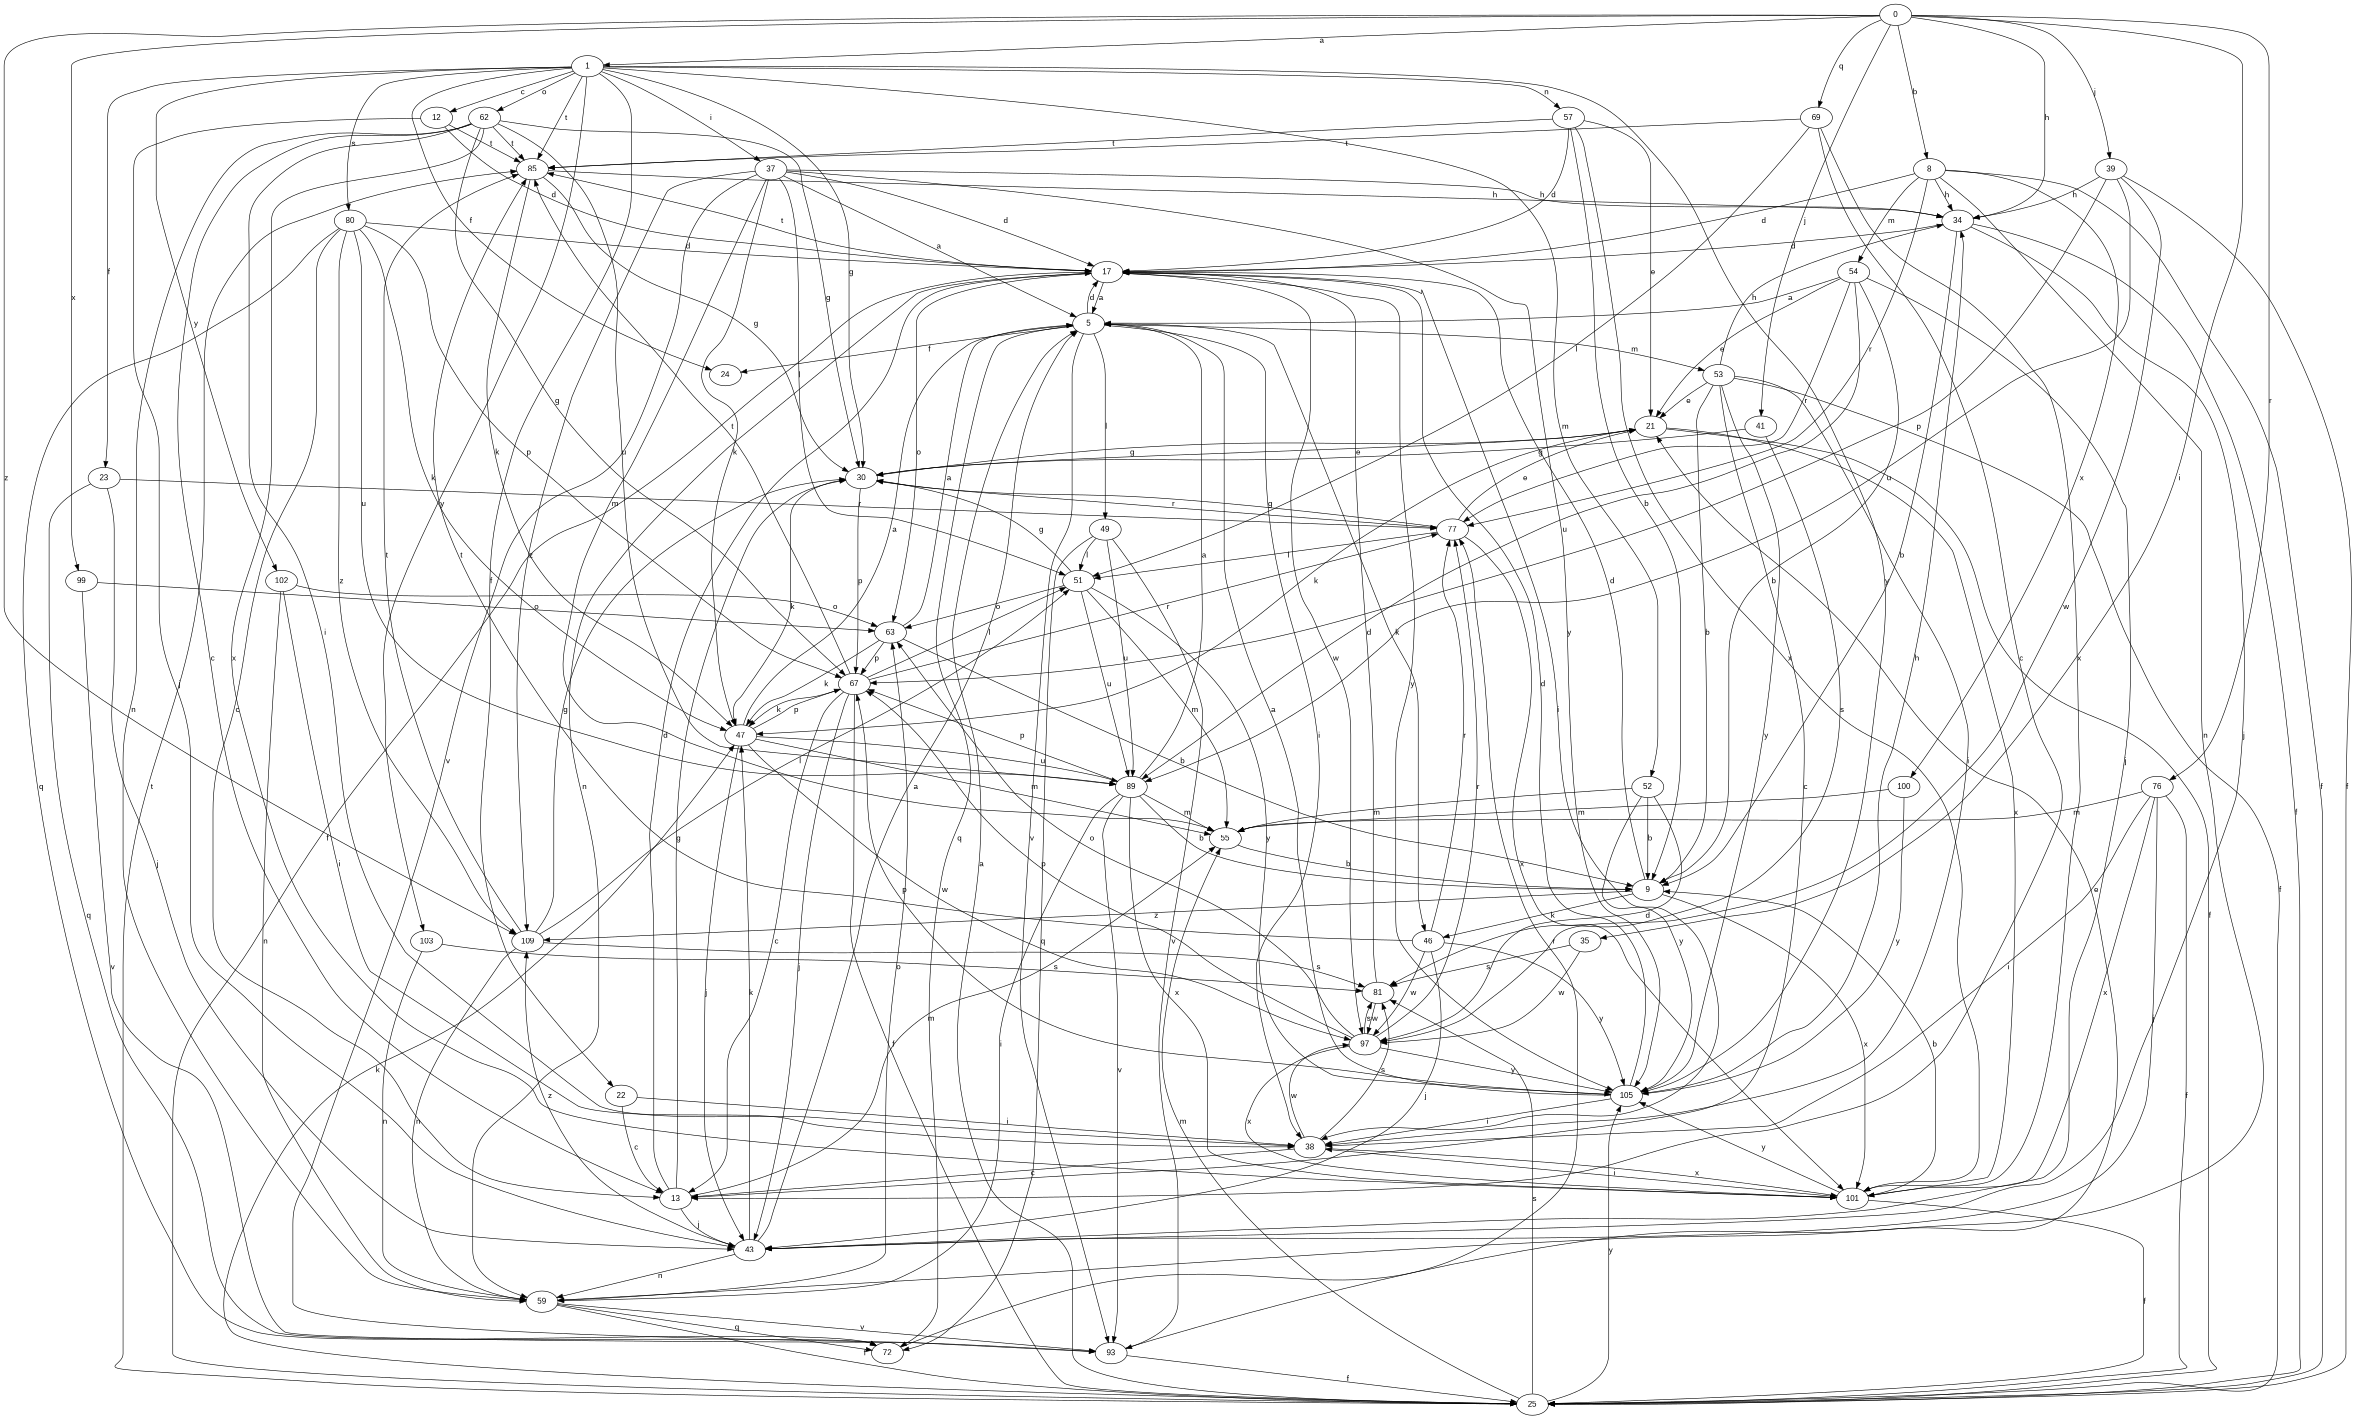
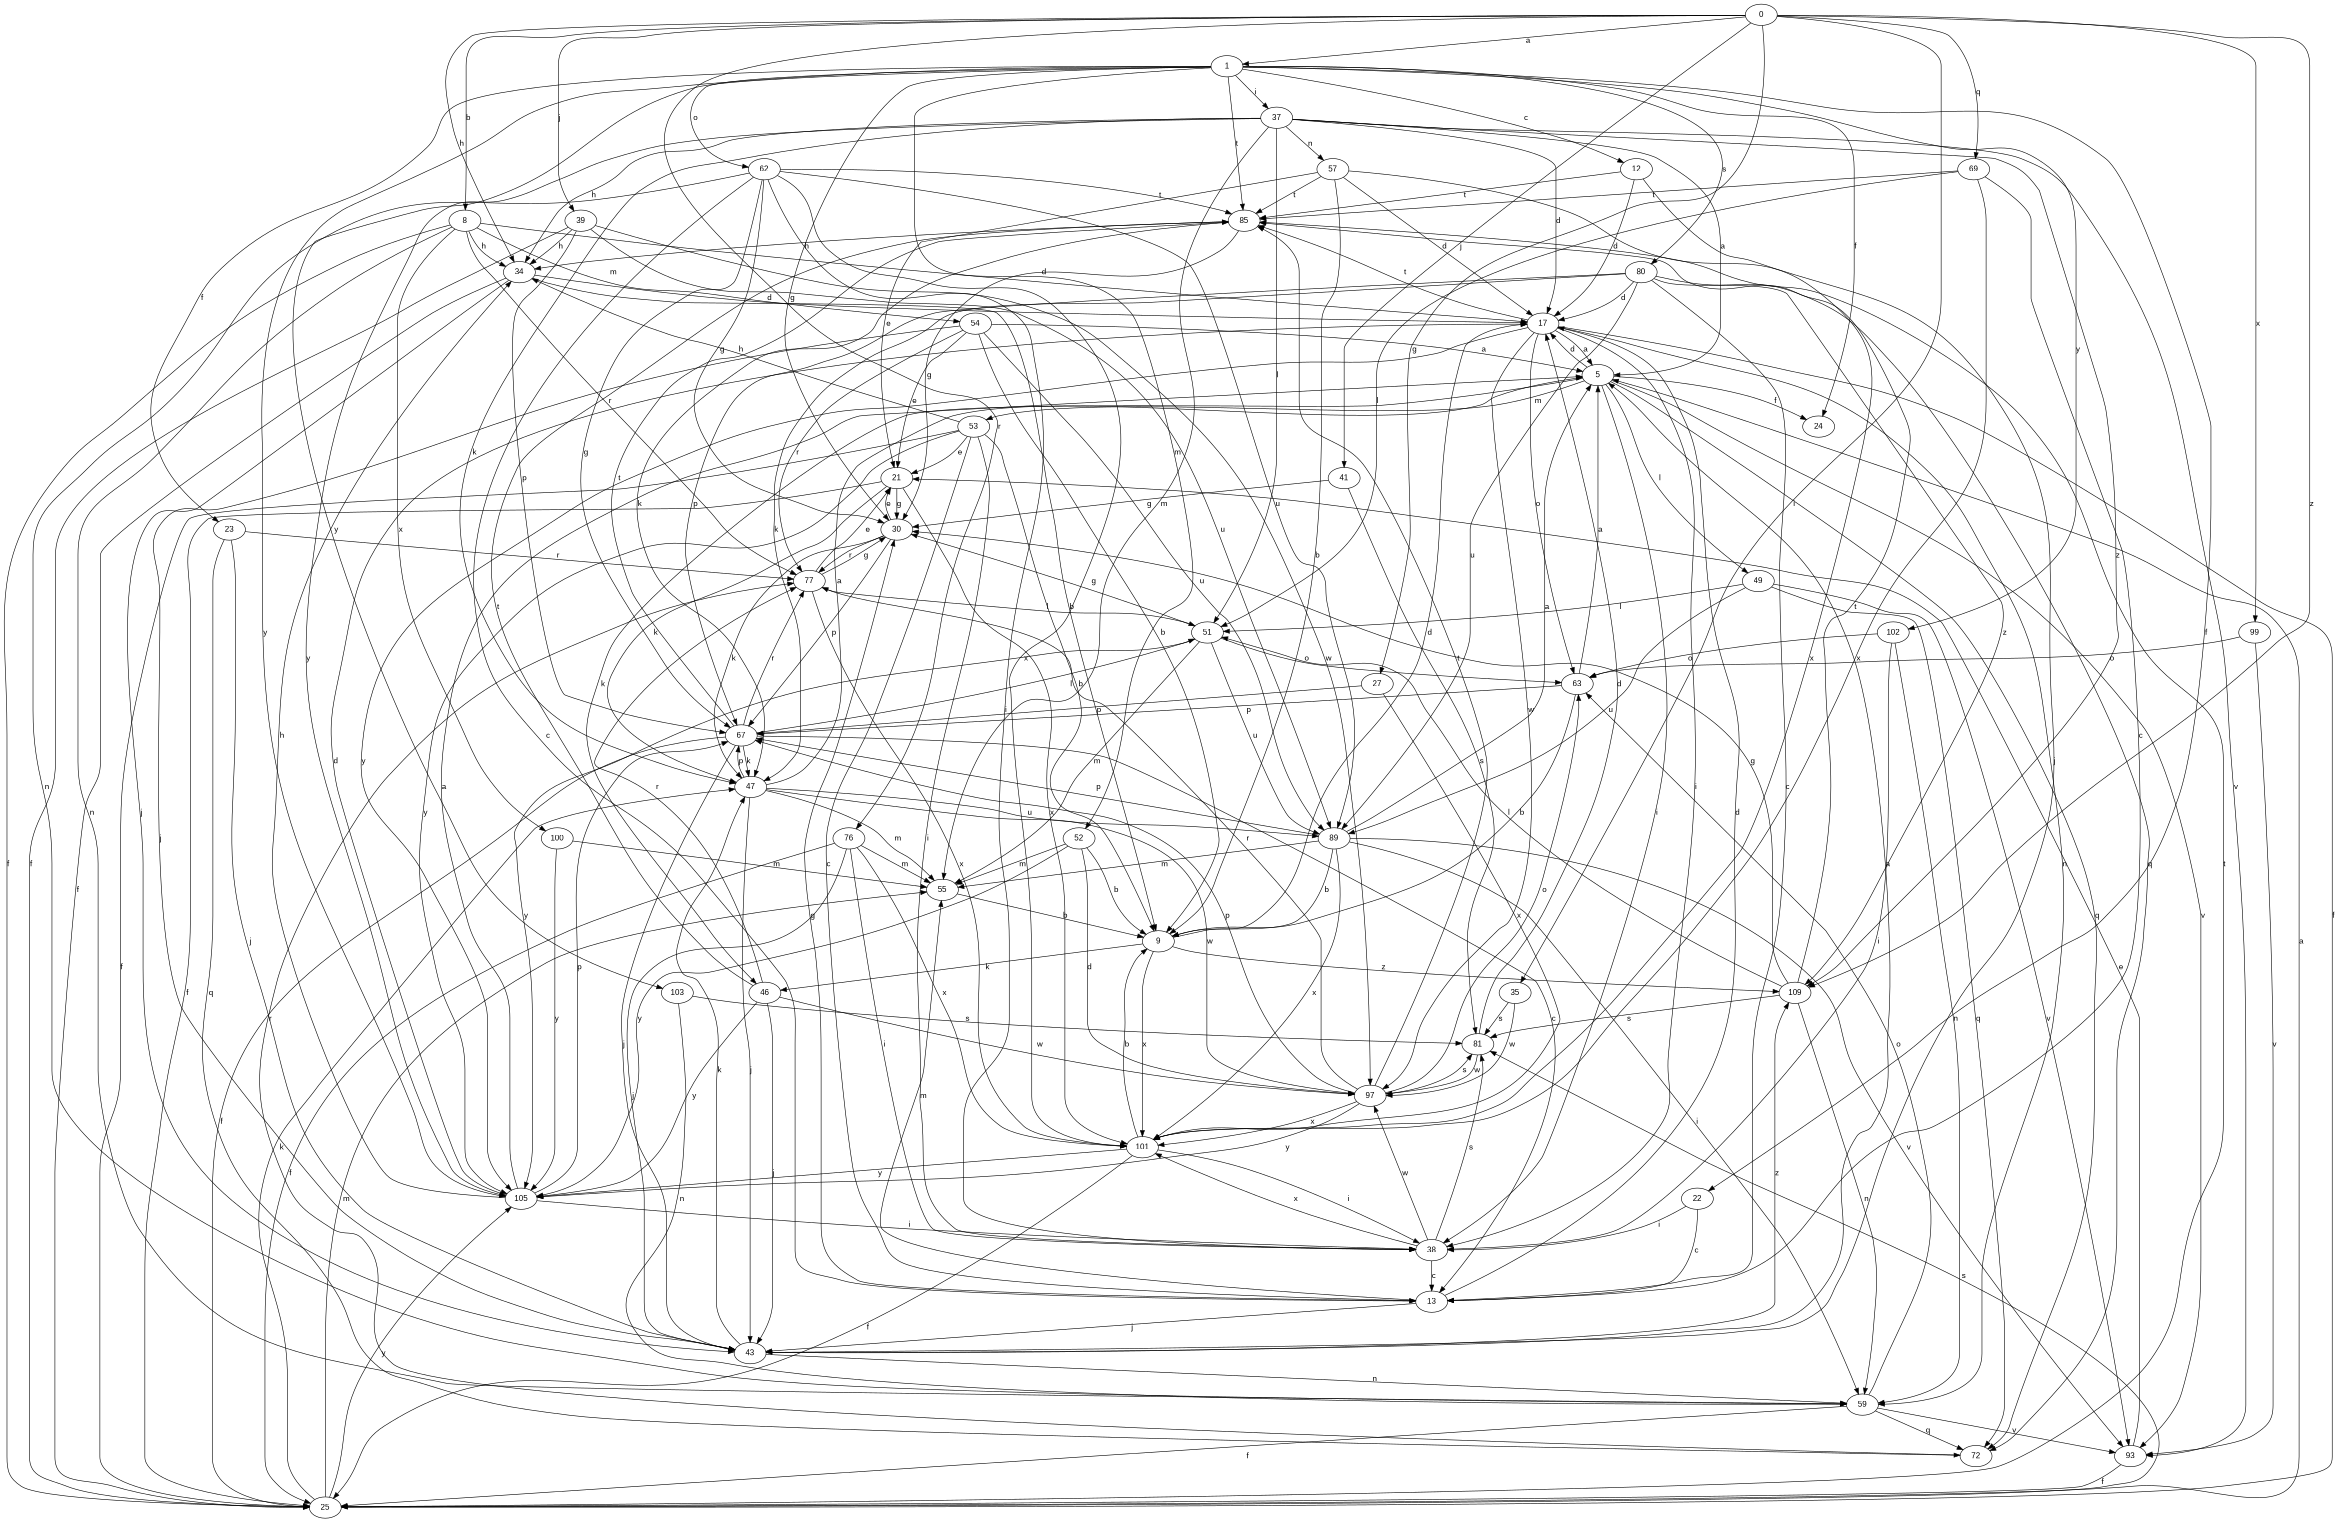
  strict digraph {
    fontname="Liberation Sans"
    node [fontname="Liberation Sans"]
    edge [fontname="Liberation Sans"]
    0
    1
    8
+   27
    34
    35
    39
    41
    69
    76
    99
    109
    12
    22
    23
    24
    30
    37
    52
    57
    62
    80
    85
    102
    103
    105
    17
    25
    54
    59
    77
    100
    101
    67
    9
    43
    97
    81
    89
    13
    51
    38
    55
    93
    63
    72
    21
    47
    5
    46
    49
    53
    0 -> 1 [label=a]
    0 -> 8 [label=b]
+   0 -> 27 [label=g]
    0 -> 34 [label=h]
    0 -> 35 [label=i]
    0 -> 39 [label=j]
    0 -> 41 [label=j]
    0 -> 69 [label=q]
    0 -> 76 [label=r]
    0 -> 99 [label=x]
    0 -> 109 [label=z]
    1 -> 12 [label=c]
    1 -> 22 [label=f]
    1 -> 23 [label=f]
    1 -> 24 [label=f]
    1 -> 30 [label=g]
    1 -> 37 [label=i]
    1 -> 52 [label=m]
-   1 -> 57 [label=n]
+   37 -> 57 [label=n]
    1 -> 62 [label=o]
    1 -> 80 [label=s]
    1 -> 85 [label=t]
    1 -> 102 [label=y]
    1 -> 103 [label=y]
    1 -> 105 [label=y]
    8 -> 34 [label=h]
    8 -> 17 [label=d]
    8 -> 25 [label=f]
    8 -> 54 [label=m]
    8 -> 59 [label=n]
    8 -> 77 [label=r]
    8 -> 100 [label=x]
+   27 -> 101 [label=x]
+   27 -> 67 [label=p]
    34 -> 17 [label=d]
    34 -> 25 [label=f]
    34 -> 9 [label=b]
    34 -> 43 [label=j]
    35 -> 97 [label=w]
    35 -> 81 [label=s]
    39 -> 34 [label=h]
    39 -> 25 [label=f]
    39 -> 67 [label=p]
    39 -> 97 [label=w]
    39 -> 89 [label=u]
    41 -> 30 [label=g]
    41 -> 81 [label=s]
    69 -> 85 [label=t]
    69 -> 101 [label=x]
    69 -> 13 [label=c]
    69 -> 51 [label=l]
    76 -> 25 [label=f]
    76 -> 101 [label=x]
    76 -> 43 [label=j]
    76 -> 38 [label=i]
    76 -> 55 [label=m]
    99 -> 93 [label=v]
    99 -> 63 [label=o]
    109 -> 30 [label=g]
    109 -> 85 [label=t]
    109 -> 59 [label=n]
    109 -> 81 [label=s]
    109 -> 51 [label=l]
    12 -> 85 [label=t]
    12 -> 17 [label=d]
    12 -> 43 [label=j]
    22 -> 13 [label=c]
    22 -> 38 [label=i]
    23 -> 77 [label=r]
    23 -> 43 [label=j]
    23 -> 72 [label=q]
    30 -> 77 [label=r]
    30 -> 67 [label=p]
    30 -> 21 [label=e]
    30 -> 47 [label=k]
    37 -> 34 [label=h]
    37 -> 109 [label=z]
    37 -> 105 [label=y]
    37 -> 17 [label=d]
    37 -> 51 [label=l]
    37 -> 55 [label=m]
    37 -> 93 [label=v]
    37 -> 47 [label=k]
    37 -> 5 [label=a]
    52 -> 105 [label=y]
    52 -> 9 [label=b]
    52 -> 97 [label=d]
    52 -> 55 [label=m]
    57 -> 85 [label=t]
    57 -> 17 [label=d]
    57 -> 101 [label=x]
    57 -> 9 [label=b]
    57 -> 21 [label=e]
    62 -> 30 [label=g]
    62 -> 85 [label=t]
    62 -> 59 [label=n]
    62 -> 101 [label=x]
    62 -> 67 [label=g]
    62 -> 89 [label=u]
    62 -> 13 [label=c]
    62 -> 38 [label=i]
    80 -> 109 [label=z]
    80 -> 17 [label=d]
    80 -> 67 [label=p]
    80 -> 89 [label=u]
    80 -> 13 [label=c]
    80 -> 72 [label=q]
    80 -> 47 [label=k]
    85 -> 34 [label=h]
    85 -> 30 [label=g]
    85 -> 47 [label=k]
    102 -> 59 [label=n]
    102 -> 38 [label=i]
    102 -> 63 [label=o]
    103 -> 59 [label=n]
    103 -> 81 [label=s]
    105 -> 34 [label=h]
    105 -> 17 [label=d]
    105 -> 67 [label=p]
    105 -> 38 [label=i]
    105 -> 5 [label=a]
    17 -> 85 [label=t]
    17 -> 105 [label=y]
    17 -> 25 [label=f]
    17 -> 59 [label=n]
    17 -> 97 [label=w]
    17 -> 38 [label=i]
    17 -> 63 [label=o]
    17 -> 5 [label=a]
    25 -> 85 [label=t]
    25 -> 105 [label=y]
    25 -> 81 [label=s]
    25 -> 55 [label=m]
    25 -> 47 [label=k]
    25 -> 5 [label=a]
    54 -> 77 [label=r]
    54 -> 9 [label=b]
    54 -> 43 [label=j]
    54 -> 89 [label=u]
    54 -> 21 [label=e]
    54 -> 5 [label=a]
    59 -> 25 [label=f]
    59 -> 93 [label=v]
    59 -> 63 [label=o]
    59 -> 72 [label=q]
    77 -> 30 [label=g]
    77 -> 101 [label=x]
    77 -> 51 [label=l]
    77 -> 21 [label=e]
    100 -> 105 [label=y]
    100 -> 55 [label=m]
    101 -> 105 [label=y]
    101 -> 25 [label=f]
    101 -> 9 [label=b]
    101 -> 38 [label=i]
    67 -> 85 [label=t]
    67 -> 25 [label=f]
    67 -> 77 [label=r]
    67 -> 43 [label=j]
    67 -> 13 [label=c]
    67 -> 51 [label=l]
    67 -> 47 [label=k]
    9 -> 109 [label=z]
    9 -> 17 [label=d]
    9 -> 101 [label=x]
    9 -> 46 [label=k]
    43 -> 109 [label=z]
    43 -> 59 [label=n]
    43 -> 47 [label=k]
    43 -> 5 [label=a]
+   97 -> 85 [label=t]
    97 -> 105 [label=y]
    97 -> 77 [label=r]
    97 -> 101 [label=x]
    97 -> 67 [label=p]
    97 -> 81 [label=s]
    97 -> 63 [label=o]
    81 -> 17 [label=d]
    81 -> 97 [label=w]
    89 -> 59 [label=i]
    89 -> 101 [label=x]
    89 -> 67 [label=p]
    89 -> 9 [label=b]
    89 -> 55 [label=m]
    89 -> 93 [label=v]
    89 -> 5 [label=a]
    13 -> 30 [label=g]
    13 -> 17 [label=d]
    13 -> 43 [label=j]
    13 -> 55 [label=m]
    51 -> 30 [label=g]
    51 -> 105 [label=y]
    51 -> 89 [label=u]
    51 -> 55 [label=m]
    51 -> 63 [label=o]
    38 -> 101 [label=x]
    38 -> 97 [label=w]
    38 -> 81 [label=s]
    38 -> 13 [label=c]
    55 -> 9 [label=b]
    93 -> 25 [label=f]
    93 -> 21 [label=e]
    63 -> 67 [label=p]
    63 -> 9 [label=b]
-   63 -> 47 [label=k]
    63 -> 5 [label=a]
    72 -> 77 [label=r]
    21 -> 30 [label=g]
    21 -> 25 [label=f]
    21 -> 101 [label=x]
    21 -> 47 [label=k]
    47 -> 67 [label=p]
    47 -> 43 [label=j]
    47 -> 97 [label=w]
    47 -> 89 [label=u]
    47 -> 55 [label=m]
    47 -> 5 [label=a]
    5 -> 24 [label=f]
    5 -> 17 [label=d]
    5 -> 38 [label=i]
    5 -> 93 [label=v]
    5 -> 72 [label=q]
    5 -> 46 [label=k]
    5 -> 49 [label=l]
    5 -> 53 [label=m]
    46 -> 85 [label=t]
    46 -> 105 [label=y]
    46 -> 77 [label=r]
    46 -> 43 [label=j]
    46 -> 97 [label=w]
    49 -> 89 [label=u]
    49 -> 51 [label=l]
    49 -> 93 [label=v]
    49 -> 72 [label=q]
    53 -> 34 [label=h]
    53 -> 105 [label=y]
    53 -> 25 [label=f]
    53 -> 9 [label=b]
    53 -> 13 [label=c]
    53 -> 38 [label=i]
    53 -> 21 [label=e]
  }
